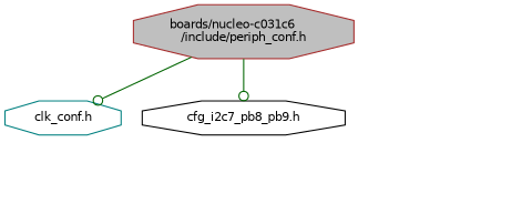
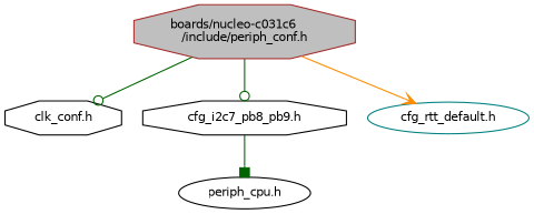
  digraph {
    node [color=teal fillcolor=white fontname=Helvetica fontsize=10 shape=octagon style=filled]
    edge [arrowhead=odot color=darkgreen fontname=Helvetica fontsize=10 labelfontname=Helvetica labelfontsize=10 style=solid]
    n1 [color=brown fillcolor=grey75 fontcolor=black height=0.2 label="boards/nucleo-c031c6\l/include/periph_conf.h" width=0.4]
-   n2 [height=0.2 label="clk_conf.h" width=0.4]
+   n2 [color=black height=0.2 label="clk_conf.h" width=0.4]
    n3 [color=black height=0.2 label="cfg_i2c7_pb8_pb9.h" width=0.4]
+   n4 [height=0.2 label="cfg_rtt_default.h" shape=ellipse width=0.4]
+   n5 [color=black height=0.2 label="periph_cpu.h" shape=ellipse width=0.4]
    n1 -> n2
    n1 -> n3
+   n1 -> n4 [arrowhead=vee color=darkorange]
+   n3 -> n5 [arrowhead=box]
  }
